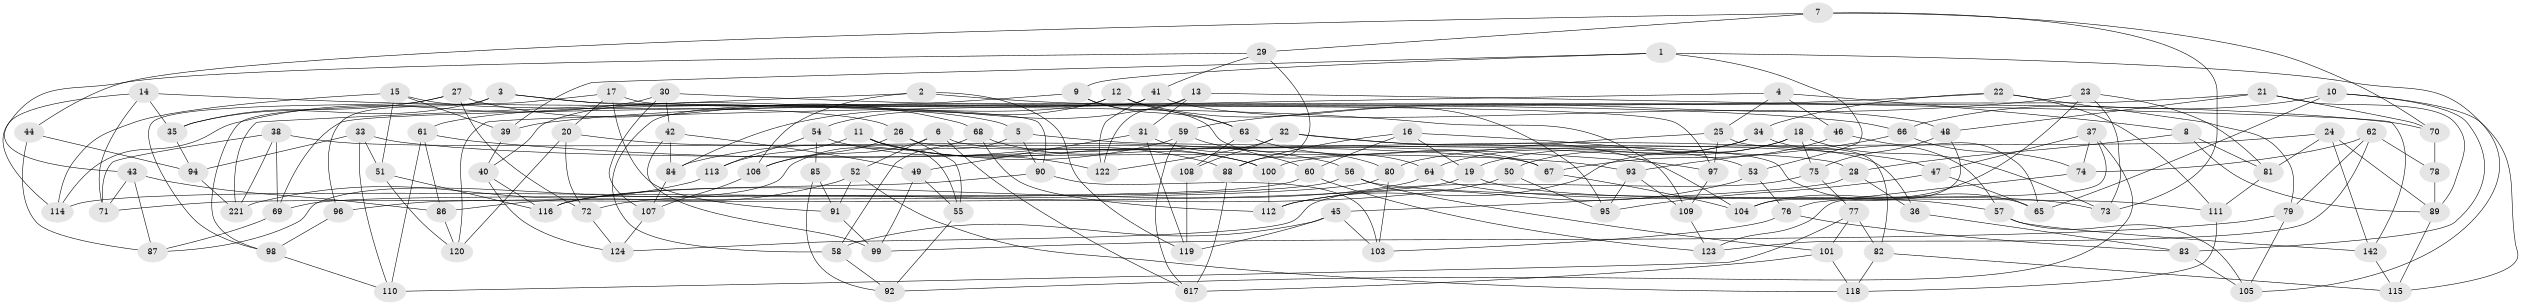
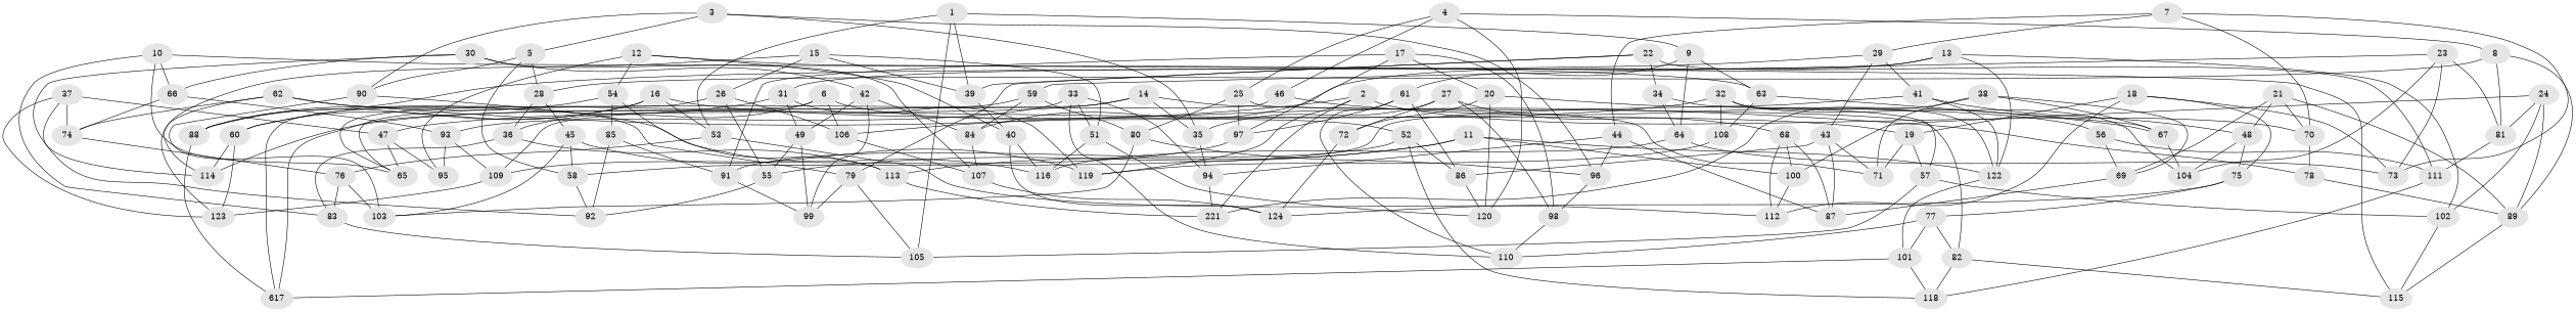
  graph {
    node [color=gray90 style=filled]
    1
    9
    39
    53
    105
    61
    63
    64
    40
    112
    76
    2
    70
    106
    119
    n16 [label=221]
    78
    107
    3
    5
    35
    90
    96
    28
    58
    94
    116
    103
    98
    4
    8
    25
    46
    120
    81
    89
    97
    80
    82
    65
    67
    36
    45
    92
    6
    52
    n47 [label=617]
    83
    113
    91
    86
    118
    7
    29
    44
    73
    88
    41
    43
    87
    111
    110
    108
    10
    66
    115
    93
    74
    11
    55
    100
    122
    12
    54
    95
    124
    85
    13
    31
    84
-   102 [label=142]
+   102
    60
    49
    14
    71
    109
    114
    123
    15
    26
    51
    16
    19
    57
    17
    20
    56
    72
    99
    18
    75
    77
    69
    101
    21
    48
    104
    22
    34
    79
-   50
    23
    59
    24
    27
    68
    30
    42
    32
    47
    33
    37
    38
    62
    1 -- 9
    1 -- 39
    1 -- 53
    1 -- 105
    9 -- 61
    9 -- 63
    9 -- 64
    39 -- 40
    53 -- 112
    53 -- 76
    61 -- 97
    61 -- 86
    61 -- 110
    63 -- 67
    63 -- 108
    64 -- 116
    64 -- 73
    40 -- 116
    40 -- 124
    76 -- 103
    76 -- 83
    2 -- 70
    2 -- 106
    2 -- 119
    2 -- n16
    70 -- 78
    106 -- 107
    78 -- 89
    107 -- 124
    3 -- 5
    3 -- 35
    3 -- 90
    3 -- 96
    5 -- 90
    5 -- 28
    5 -- 58
    35 -- 94
    90 -- 116
    90 -- 103
    96 -- 98
    28 -- 36
    28 -- 45
    58 -- 92
    94 -- n16
    98 -- 110
    4 -- 8
    4 -- 25
    4 -- 46
    4 -- 120
    8 -- 28
    8 -- 81
    8 -- 89
    25 -- 97
    25 -- 80
    25 -- 82
    46 -- 65
    46 -- 67
    81 -- 111
    89 -- 115
    97 -- 109
    80 -- 96
    80 -- 103
    82 -- 118
    82 -- 115
    67 -- 104
    36 -- 83
+   36 -- 113
    45 -- 119
    45 -- 58
    45 -- 103
    6 -- 106
    6 -- 36
    6 -- 52
    6 -- n47
    52 -- 91
    52 -- 86
    52 -- 118
    83 -- 105
    113 -- n16
    91 -- 99
    86 -- 120
    7 -- 70
    7 -- 29
    7 -- 44
    7 -- 73
    29 -- 88
    29 -- 41
    29 -- 43
+   44 -- 96
    44 -- 94
    44 -- 87
    88 -- n47
    41 -- 58
    41 -- 122
    41 -- 48
    43 -- 86
    43 -- 87
    43 -- 71
    111 -- 118
    108 -- 119
    10 -- 65
    10 -- 83
    10 -- 66
    10 -- 115
    66 -- 93
    66 -- 74
    93 -- 95
    93 -- 109
    74 -- 76
    11 -- 113
    11 -- 55
    11 -- 100
    11 -- 122
    55 -- 92
    100 -- 112
    12 -- 63
    12 -- 40
    12 -- 54
    12 -- 95
    54 -- 113
    54 -- 88
    54 -- 85
    85 -- 92
    85 -- 91
    13 -- 122
    13 -- 31
    13 -- 84
    13 -- 102
    31 -- 119
    31 -- 60
    31 -- 49
    84 -- 107
    102 -- 115
    60 -- 114
    60 -- 123
    49 -- 55
    49 -- 99
    14 -- 35
    14 -- 71
    14 -- 109
    14 -- 114
    109 -- 123
    15 -- 39
    15 -- 114
    15 -- 26
    15 -- 51
    26 -- 106
    26 -- 65
    26 -- 55
    51 -- 116
    51 -- 120
    16 -- 53
    16 -- 88
    16 -- 60
    16 -- 19
    19 -- 71
    19 -- 57
    57 -- 105
    57 -- 102
    17 -- 98
    17 -- 97
    17 -- 91
    17 -- 20
    20 -- 120
    20 -- 56
    20 -- 72
    56 -- 111
    56 -- 69
-   56 -- 101
+   122 -- 101
    72 -- 124
    18 -- 112
    18 -- 73
    18 -- 19
    18 -- 75
    75 -- 124
    75 -- 77
    77 -- 82
    77 -- 110
    77 -- 101
    69 -- 87
    101 -- n47
    101 -- 118
    21 -- 70
    21 -- 89
    21 -- 69
    21 -- 48
    48 -- 75
    48 -- 104
    22 -- 39
    22 -- 111
    22 -- 34
    22 -- 79
    34 -- 64
    34 -- 57
-   34 -- 50
    79 -- 105
    79 -- 99
-   50 -- 95
-   50 -- 72
    23 -- 81
    23 -- 73
    23 -- 104
    23 -- 59
    59 -- 80
    59 -- n47
    59 -- 84
    24 -- 81
    24 -- 89
    24 -- 100
    24 -- 102
    27 -- 35
    27 -- 98
    27 -- 72
    27 -- 68
    68 -- 112
    68 -- 87
    68 -- 100
    30 -- 107
    30 -- 66
    30 -- 114
    30 -- 42
    42 -- 84
    42 -- 49
    42 -- 99
    32 -- 108
    32 -- 122
    32 -- 104
    32 -- 47
    47 -- 65
    47 -- 95
    33 -- 94
    33 -- 110
    33 -- 93
    33 -- 51
    37 -- 92
    37 -- 74
    37 -- 123
    37 -- 47
    38 -- n16
    38 -- 67
    38 -- 71
    38 -- 69
    62 -- 78
    62 -- 74
    62 -- 123
    62 -- 79
  }
